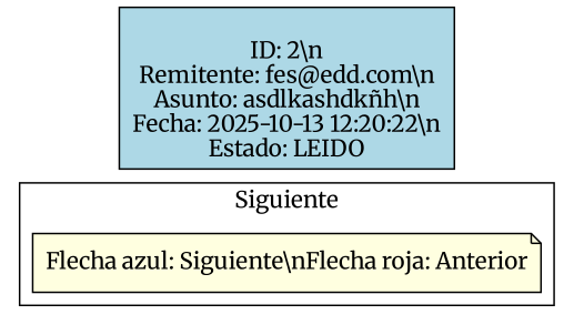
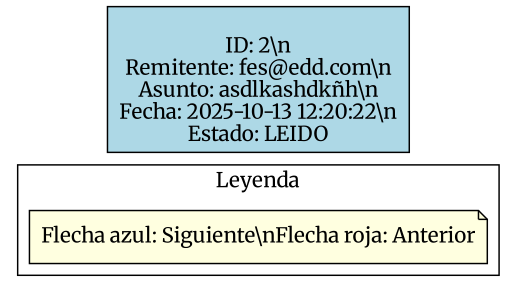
  digraph {
    rankdir=LR
    fontname=Merriweather
    node [style=filled fontname=Merriweather]
    n1 [fillcolor=lightyellow label="Flecha azul: Siguiente\\nFlecha roja: Anterior" shape=note]
    n2 [fillcolor=lightblue label="\nID: 2\\n\nRemitente: fes@edd.com\\n\nAsunto: asdlkashdkñh\\n\nFecha: 2025-10-13 12:20:22\\n\nEstado: LEIDO" shape=record]
    subgraph cluster_1 {
-     label=Siguiente
+     label=Leyenda
      n1
    }
  }
